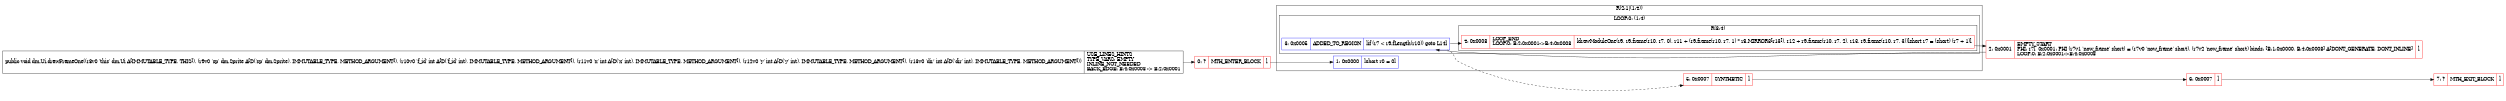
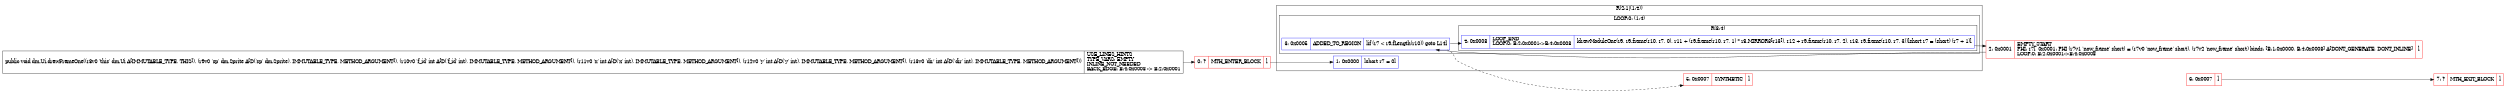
  digraph {
    rankdir=LR
    node [color=red shape=record]
-   n1 [label="{4\:\ 0x0008|LOOP_END\lLOOP:0: B:2:0x0001\-\>B:4:0x0008\l|ldrawModuleOne(r9, r9.frame(r10, r7, 0), r11 + (r9.frame(r10, r7, 1) * r8.MIRROR3[r13]), r12 + r9.frame(r10, r7, 2), r13, r9.frame(r10, r7, 3))lshort r7 = (short) (r7 + 1)l}"]
+   n1 [color=blue label="{4\:\ 0x0008|LOOP_END\lLOOP:0: B:2:0x0001\-\>B:4:0x0008\l|ldrawModuleOne(r9, r9.frame(r10, r7, 0), r11 + (r9.frame(r10, r7, 1) * r8.MIRROR3[r13]), r12 + r9.frame(r10, r7, 2), r13, r9.frame(r10, r7, 3))lshort r7 = (short) (r7 + 1)l}"]
    n2 [color=blue label="{3\:\ 0x0005|ADDED_TO_REGION\l|lif (r7 \< r9.fLength(r10)) goto L14l}"]
-   n3 [color=blue label="{1\:\ 0x0000|lshort r0 = 0l}"]
+   n3 [color=blue label="{1\:\ 0x0000|lshort r7 = 0l}"]
    n4 [label="{2\:\ 0x0001|EMPTY_START\lPHI: r7l  0x0001: PHI (r7v1 'now_frame' short) = (r7v0 'now_frame' short), (r7v2 'now_frame' short) binds: [B:1:0x0000, B:4:0x0008] A[DONT_GENERATE, DONT_INLINE]\lLOOP:0: B:2:0x0001\-\>B:4:0x0008\l|l}"]
    n5 [label="{5\:\ 0x0007|SYNTHETIC\l|l}"]
    n6 [label="{6\:\ 0x0007|l}"]
    n7 [label="{0\:\ ?|MTH_ENTER_BLOCK\l|l}"]
    n8 [label="{7\:\ ?|MTH_EXIT_BLOCK\l|l}"]
    n9 [label="{public void dm.Ui.drawFrameOne((r8v0 'this' dm.Ui A[IMMUTABLE_TYPE, THIS]), (r9v0 'sp' dm.Sprite A[D('sp' dm.Sprite), IMMUTABLE_TYPE, METHOD_ARGUMENT]), (r10v0 'f_id' int A[D('f_id' int), IMMUTABLE_TYPE, METHOD_ARGUMENT]), (r11v0 'x' int A[D('x' int), IMMUTABLE_TYPE, METHOD_ARGUMENT]), (r12v0 'y' int A[D('y' int), IMMUTABLE_TYPE, METHOD_ARGUMENT]), (r13v0 'dir' int A[D('dir' int), IMMUTABLE_TYPE, METHOD_ARGUMENT]))  | USE_LINES_HINTS\lTYPE_VARS: EMPTY\lINLINE_NOT_NEEDED\lBACK_EDGE: B:4:0x0008 \-\> B:2:0x0001\l}" color=""]
    subgraph cluster_1 {
      label="R(2:1|(1:4))"
      n3
      subgraph cluster_2 {
        label="LOOP:0: (1:4)"
        n2
        subgraph cluster_3 {
          label="R(8:4)"
          n1
        }
      }
    }
    n1 -> n4
    n2 -> n1
    n2 -> n5 [style=dashed]
    n4 -> n2
-   n5 -> n6
    n6 -> n8
    n7 -> n3
    n9 -> n7
  }
